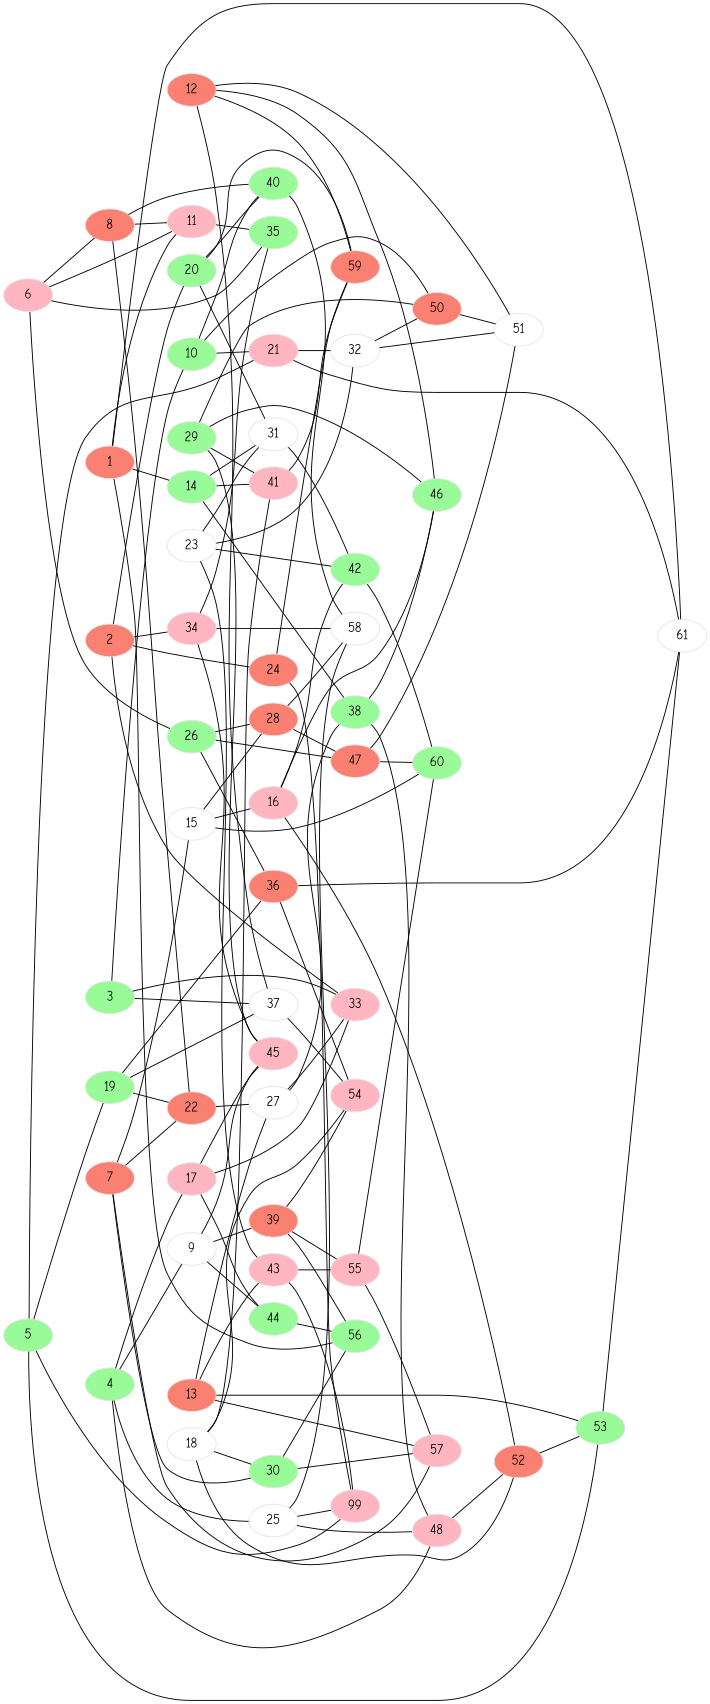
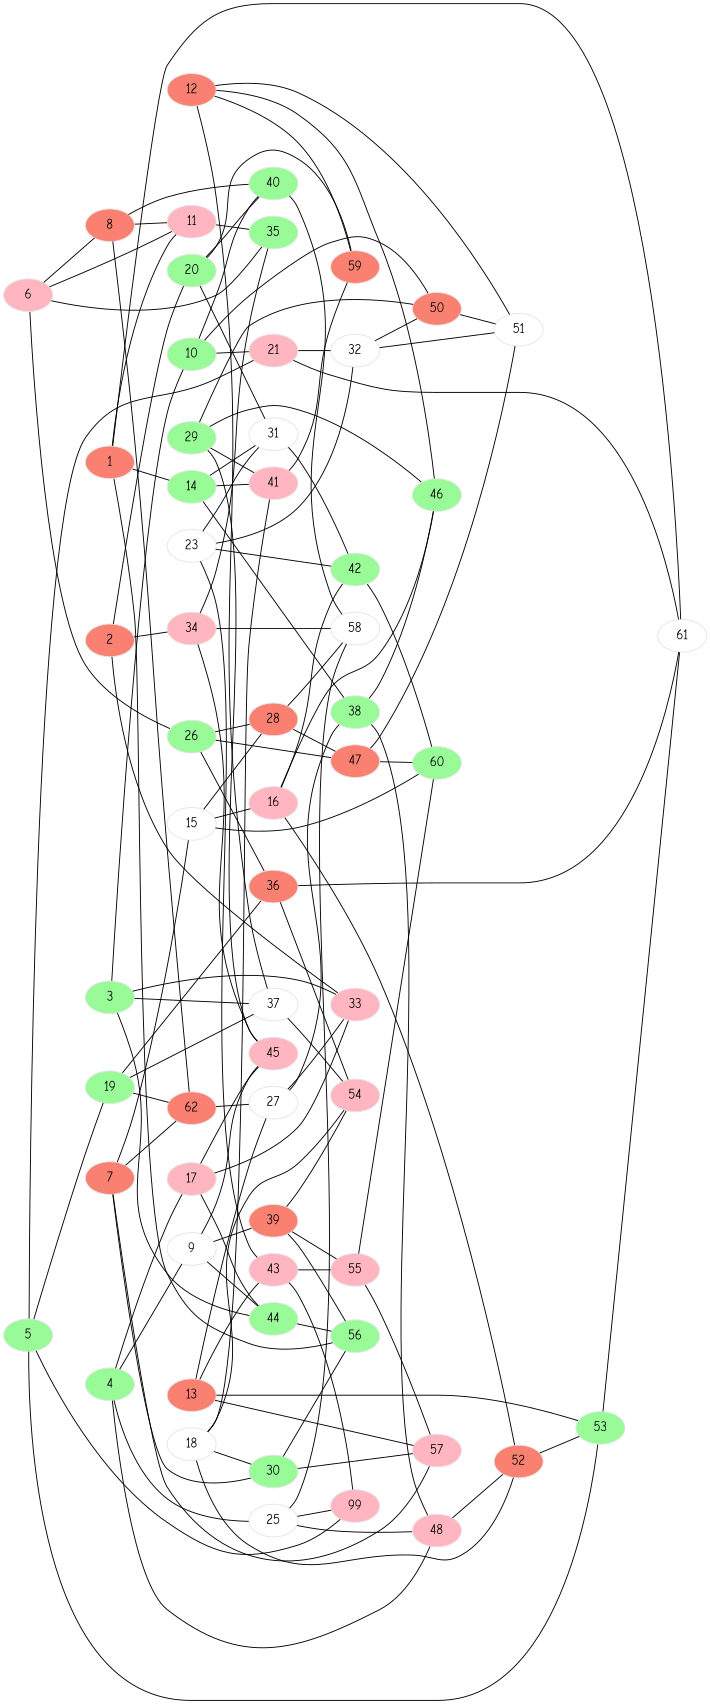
  graph {
    fontname="Comic Neue"
    rankdir=LR
    node [color=gray90 fillcolor=palegreen fontname="Comic Neue" style=filled]
    edge [fontname="Comic Neue"]
    1 [fillcolor=salmon]
    11 [fillcolor=lightpink]
    14
    56
    61 [fillcolor=white]
    35
    31 [fillcolor=white]
    38
    41 [fillcolor=lightpink]
    2 [fillcolor=salmon]
    20
-   24 [fillcolor=salmon]
    33 [fillcolor=lightpink]
    34 [fillcolor=lightpink]
    40
    59 [fillcolor=salmon]
    n17 [fillcolor=lightpink label=99]
    45 [fillcolor=lightpink]
    58 [fillcolor=white]
    3
    10
    37 [fillcolor=white]
    44
    21 [fillcolor=lightpink]
    50 [fillcolor=salmon]
    54 [fillcolor=lightpink]
    9 [fillcolor=white]
    4
    17 [fillcolor=lightpink]
    25 [fillcolor=white]
    48 [fillcolor=lightpink]
    39 [fillcolor=salmon]
    52 [fillcolor=salmon]
    5
    19
    53
-   22 [fillcolor=salmon]
+   22 [fillcolor=salmon label=62]
    36 [fillcolor=salmon]
    32 [fillcolor=white]
    6 [fillcolor=lightpink]
    8 [fillcolor=salmon]
    26
    28 [fillcolor=salmon]
    47 [fillcolor=salmon]
    7 [fillcolor=salmon]
    15 [fillcolor=white]
    30
    57 [fillcolor=lightpink]
    16 [fillcolor=lightpink]
    60
    27 [fillcolor=white]
    55 [fillcolor=lightpink]
    51 [fillcolor=white]
    12 [fillcolor=salmon]
    46
    13 [fillcolor=salmon]
    43 [fillcolor=lightpink]
    42
    18 [fillcolor=white]
    23 [fillcolor=white]
    29
    1 -- 11
    1 -- 14
    1 -- 56
    1 -- 61
    11 -- 35
    14 -- 31
    14 -- 38
    14 -- 41
    31 -- 42
    38 -- 48
    38 -- 46
    41 -- 59
    2 -- 20
-   2 -- 24
    2 -- 33
    2 -- 34
    20 -- 31
    20 -- 40
    20 -- 59
-   24 -- 59
-   24 -- n17
    34 -- 35
    34 -- 45
    34 -- 58
    40 -- 58
    3 -- 33
    3 -- 10
    3 -- 37
+   3 -- 44
    10 -- 40
    10 -- 21
    10 -- 50
    37 -- 54
    44 -- 56
    21 -- 61
    21 -- 32
    50 -- 51
    9 -- 45
    9 -- 44
    9 -- 39
    4 -- 9
    4 -- 17
    4 -- 25
    4 -- 48
    17 -- 33
    17 -- 45
    17 -- 44
    25 -- n17
    25 -- 58
    25 -- 48
    48 -- 52
    39 -- 56
    39 -- 54
    39 -- 55
    52 -- 53
    5 -- n17
    5 -- 21
    5 -- 19
    5 -- 53
    19 -- 37
    19 -- 22
    19 -- 36
    53 -- 61
    22 -- 27
    36 -- 61
    36 -- 54
    32 -- 50
    32 -- 51
    6 -- 11
    6 -- 35
    6 -- 8
    6 -- 26
    8 -- 11
    8 -- 40
    8 -- 22
    26 -- 36
    26 -- 28
    26 -- 47
    28 -- 58
    28 -- 47
    47 -- 60
    47 -- 51
    7 -- 22
    7 -- 15
    7 -- 30
    7 -- 57
    15 -- 28
    15 -- 16
    15 -- 60
    30 -- 56
    30 -- 57
    16 -- 52
    16 -- 46
    16 -- 42
    27 -- 38
    27 -- 33
    55 -- 57
    55 -- 60
    12 -- 59
    12 -- 37
    12 -- 51
    12 -- 46
    13 -- 53
    13 -- 57
    13 -- 27
    13 -- 43
    43 -- n17
    43 -- 55
    42 -- 60
    18 -- 41
    18 -- 54
    18 -- 52
    18 -- 30
    23 -- 31
    23 -- 32
    23 -- 43
    23 -- 42
    29 -- 41
    29 -- 45
    29 -- 50
    29 -- 46
  }
